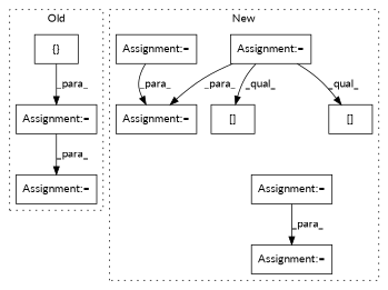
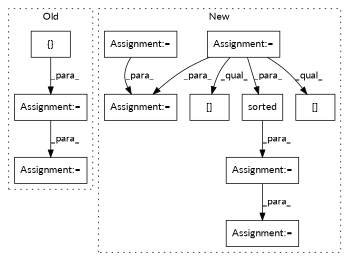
  digraph {
    fontname=Lato
    node [a=7 l=1 shape=box fontname=Lato]
    edge [fontname=Lato]
    n1 [a=4 l=2 label="{}" s=2276]
    n2 [label="Assignment:=" s=2266]
    n3 [label="Assignment:=" s=2370]
+   n4 [a=32 l="7,1" label=sorted s="2083,2150"]
    n5 [label="Assignment:=" s=2082]
    n6 [label="Assignment:=" s=673]
    n7 [a=2 l="7,2" label="[]" s="854,896"]
    n8 [label="Assignment:=" s=2349]
    n9 [a=2 l="9,2" label="[]" s="1369,1404"]
    n10 [l=29 label="Assignment:=" s=2309]
    n11 [label="Assignment:=" s=2022]
    subgraph cluster_1 {
      label=Old
      style=dotted
      n1
      n2
      n3
    }
    subgraph cluster_2 {
      label=New
      style=dotted
+     n4
      n5
      n6
      n7
      n8
      n9
      n10
      n11
    }
    n1 -> n2 [label=_para_]
    n2 -> n3 [label=_para_]
+   n4 -> n5 [label=_para_]
    n5 -> n10 [label=_para_]
+   n6 -> n4 [label=_para_]
    n6 -> n7 [label=_qual_]
    n6 -> n8 [label=_para_]
    n6 -> n9 [label=_qual_]
    n11 -> n8 [label=_para_]
  }
